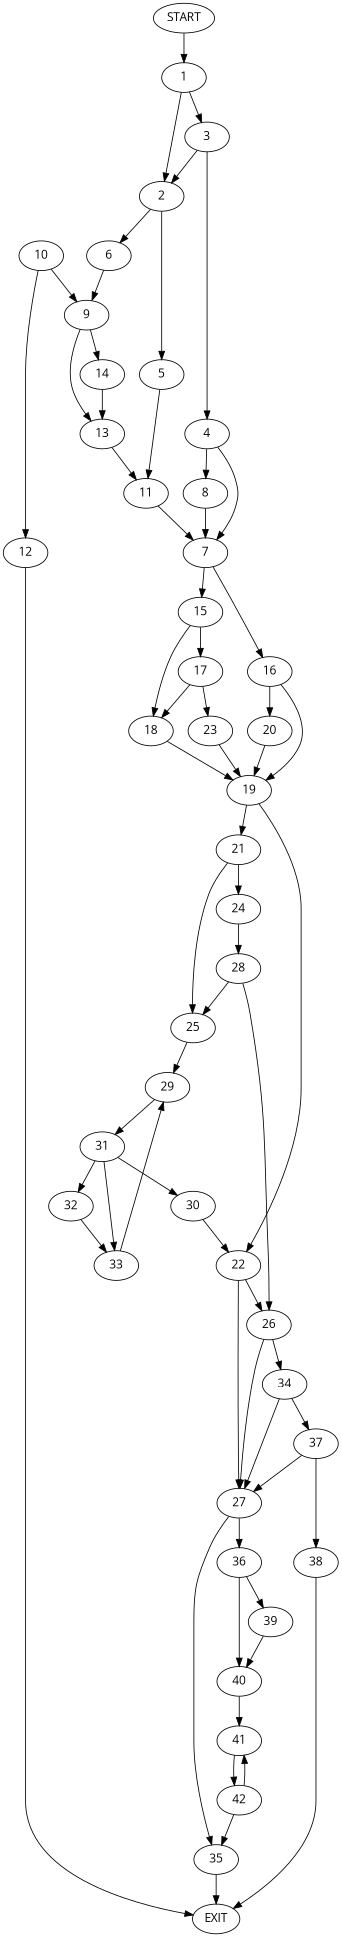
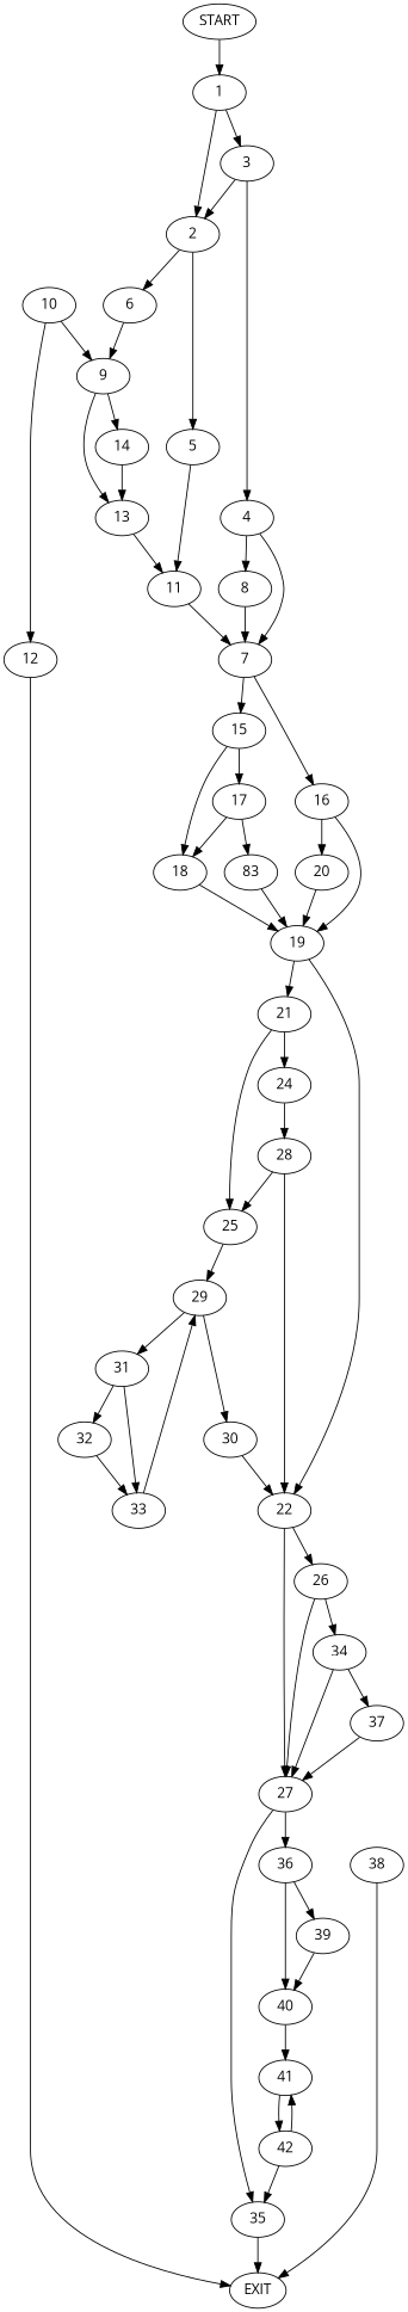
  digraph {
    fontname="Open Sans"
    node [fontname="Open Sans"]
    edge [fontname="Open Sans"]
    n1 [label=START]
    1
    2
    3
    n5 [label=EXIT]
    5
    6
    4
    11
    9
    7
    8
    15
    16
    13
    14
    10
    12
    17
    18
    19
    20
-   23
+   23 [label=83]
    21
    22
    24
    25
    26
    27
    28
    29
    34
    35
    36
    30
    31
    37
    39
    40
    32
    33
    38
    41
    42
    n1 -> 1
    1 -> 2
    1 -> 3
    2 -> 5
    2 -> 6
    3 -> 2
    3 -> 4
    5 -> 11
    6 -> 9
    4 -> 7
    4 -> 8
    11 -> 7
    9 -> 13
    9 -> 14
    7 -> 15
    7 -> 16
    8 -> 7
    15 -> 17
    15 -> 18
    16 -> 19
    16 -> 20
    13 -> 11
    14 -> 13
    10 -> 9
    10 -> 12
    12 -> n5
    17 -> 18
    17 -> 23
    18 -> 19
    19 -> 21
    19 -> 22
    20 -> 19
    23 -> 19
    21 -> 24
    21 -> 25
    22 -> 26
    22 -> 27
    24 -> 28
    25 -> 29
    26 -> 27
    26 -> 34
    27 -> 35
    27 -> 36
-   28 -> 26
+   28 -> 22
    28 -> 25
-   31 -> 30
+   29 -> 30
    29 -> 31
    34 -> 27
    34 -> 37
    35 -> n5
    36 -> 39
    36 -> 40
    30 -> 22
    31 -> 32
    31 -> 33
    37 -> 27
-   37 -> 38
    39 -> 40
    40 -> 41
    32 -> 33
    33 -> 29
    38 -> n5
    41 -> 42
    42 -> 35
    42 -> 41
  }
